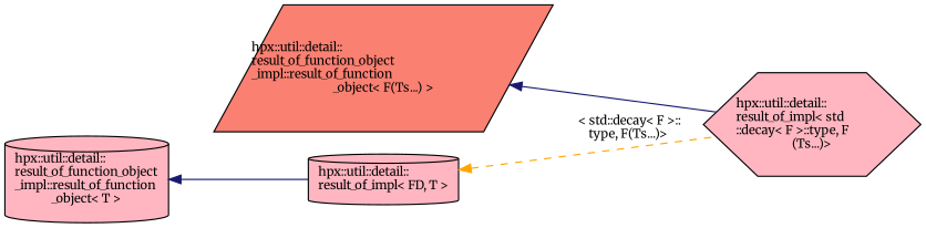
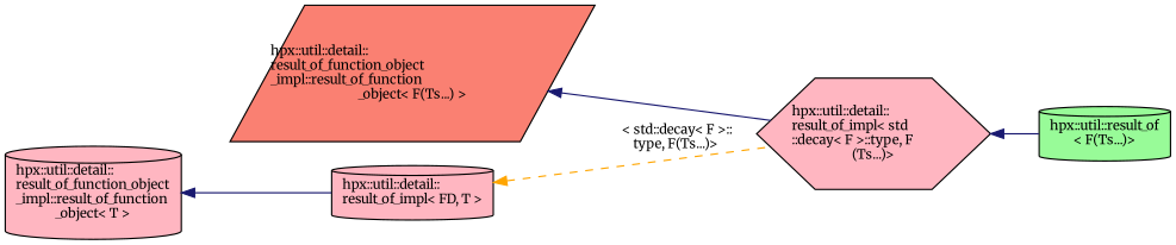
  digraph {
    rankdir=LR
    fontname=Merriweather
    node [color=black fillcolor=lightpink fontname=Merriweather fontsize=10 shape=cylinder style=filled]
    edge [color=midnightblue dir=back fontname=Merriweather fontsize=10 labelfontname=Helvetica labelfontsize=10 style=solid]
+   n1 [fillcolor=palegreen fontcolor=black height=0.2 label="hpx::util::result_of\l\< F(Ts...)\>" width=0.4]
    n2 [height=0.2 label="hpx::util::detail::\lresult_of_impl\< std\l::decay\< F \>::type, F\l(Ts...)\>" shape=hexagon width=0.4]
    n3 [fillcolor=salmon height=0.2 label="hpx::util::detail::\lresult_of_function_object\l_impl::result_of_function\l_object\< F(Ts...) \>" shape=parallelogram width=0.4]
    n4 [height=0.2 label="hpx::util::detail::\lresult_of_impl\< FD, T \>" width=0.4]
    n5 [height=0.2 label="hpx::util::detail::\lresult_of_function_object\l_impl::result_of_function\l_object\< T \>" width=0.4]
+   n2 -> n1
    n3 -> n2
    n4 -> n2 [color=orange label=" \< std::decay\< F \>::\ltype, F(Ts...)\>" style=dashed]
    n5 -> n4
  }
